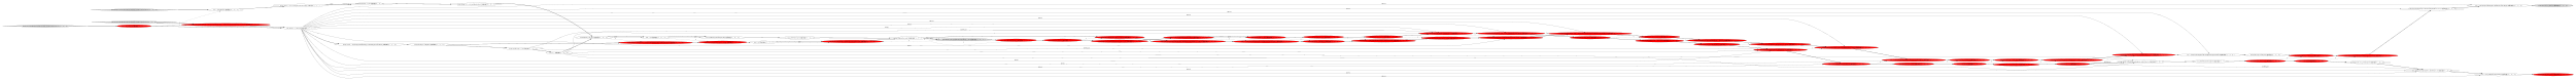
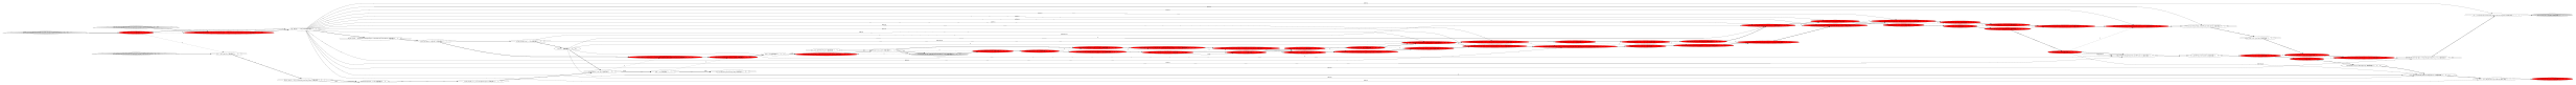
  digraph {
    fontname="JetBrains Mono"
    rankdir=LR
    node [fillcolor=red fontname="JetBrains Mono" shape=ellipse style=filled]
    edge [fontname="JetBrains Mono" style=bold]
    n1 [label="assertEquals(0,rcci.getUseCount())@@@24@@@['1', '0', '0']"]
    n2 [label="rchi.refCountChanged(address,decRefCount,rc)@@@25@@@['1', '0', '0']"]
    n3 [label="assertThat(refCountChangeInfo.getUseCount()).isZero()@@@22@@@['0', '1', '0']"]
    n4 [label="list = rchi.peekRefCountInfo(address)@@@26@@@['1', '0', '0']"]
    n5 [label="referenceCountHelperImpl.refCountChanged(address,false,1)@@@23@@@['0', '1', '0']"]
    n6 [label="referenceCountHelperImpl.refCountChanged(address,false,1)@@@18@@@['0', '1', '0']"]
    n7 [label="List<RefCountChangeInfo> list = referenceCountHelperImpl.peekRefCountInfo(address)@@@19@@@['0', '1', '0']"]
    n8 [label="assertThat(list).hasSize(1)@@@20@@@['0', '1', '0']"]
    n9 [label="assertThat(referenceCountHelperImpl.getReferenceCountOwner()).isNull()@@@13@@@['0', '1', '0']"]
    n10 [label="owner = referenceCountHelperImpl.createReferenceCountOwner()@@@14@@@['0', '1', '0']"]
    n11 [label="assertThat(owner).isNotNull()@@@15@@@['0', '1', '0']"]
    n12 [label="rcci = list.get(0)@@@28@@@['1', '0', '0']"]
    n13 [label="refCountChangeInfo = list.get(0)@@@26@@@['0', '1', '0']"]
    n14 [label="assertEquals(1,rcci.getUseCount())@@@29@@@['1', '0', '0']"]
    n15 [label="assertThat(refCountChangeInfo.getUseCount()).isOne()@@@27@@@['0', '1', '0']"]
    n16 [label="decRefCount = true@@@30@@@['1', '0', '0']"]
    n17 [fillcolor=white label="int rc = 1@@@6@@@['1', '0', '0']"]
    n18 [fillcolor=white label="assertEquals(1,ai.get())@@@7@@@['1', '0', '1']"]
    n19 [fillcolor=white label="rchi.refCountChanged(address,decRefCount,rc)@@@31@@@['1', '0', '0']"]
    n20 [label="rchi.refCountChanged(address,decRefCount,rc)@@@20@@@['1', '0', '0']"]
    n21 [fillcolor=white label="rchi.refCountChanged(address,decRefCount,rc)@@@36@@@['1', '0', '0']"]
    n22 [label="AtomicInteger reenterCount = referenceCountHelperImpl.getReenterCount()@@@7@@@['0', '1', '0']"]
    n23 [fillcolor=white label="owner = null@@@8@@@['1', '0', '1']"]
    n24 [fillcolor=white label="list = rchi.peekRefCountInfo(address)@@@32@@@['1', '0', '0']"]
    n25 [label="List<RefCountChangeInfo> list = rchi.peekRefCountInfo(address)@@@21@@@['1', '0', '0']"]
    n26 [fillcolor=white label="list = rchi.getRefCountInfo(address)@@@37@@@['1', '0', '0']"]
    n27 [label="assertThat(reenterCount.get()).isZero()@@@12@@@['0', '1', '0']"]
    n28 [label="assertEquals(0,list.size())@@@38@@@['1', '0', '0']"]
    n29 [label="refCountChangeInfo = list.get(0)@@@31@@@['0', '1', '0']"]
    n30 [label="assertThat(refCountChangeInfo.getUseCount()).isZero()@@@32@@@['0', '1', '0']"]
    n31 [fillcolor=white label="referenceCountHelperImpl.refCountChanged(address,true,1)@@@33@@@['0', '1', '0']"]
    n32 [fillcolor=white label="rchi.setReferenceCountOwner(owner)@@@9@@@['1', '0', '1']"]
    n33 [fillcolor=white label="ai = rchi.getReenterCount()@@@10@@@['1', '0', '1']"]
    n34 [fillcolor=white label="assertEquals(0,ai.get())@@@11@@@['1', '1', '1']"]
    n35 [label="RefCountChangeInfo refCountChangeInfo = list.get(0)@@@21@@@['0', '1', '0']"]
    n36 [fillcolor=white label="assertThat(owner).isNotNull()@@@6@@@['0', '1', '0']"]
    n37 [fillcolor=white label="boolean decRefCount = false@@@5@@@['1', '0', '0']"]
    n38 [label="assertThat(reenterCount.get()).isOne()@@@8@@@['0', '1', '0']"]
    n39 [fillcolor=white label="Object owner = referenceCountHelperImpl.createReferenceCountOwner()@@@5@@@['0', '1', '0']"]
    n40 [label="rcci = list.get(0)@@@34@@@['1', '0', '0']"]
    n41 [fillcolor=white label="assertEquals(0,rcci.getUseCount())@@@35@@@['1', '0', '0']"]
    n42 [label="reenterCount = referenceCountHelperImpl.getReenterCount()@@@16@@@['0', '1', '0']"]
    n43 [label="referenceCountHelperImpl.refCountChanged(address,true,1)@@@28@@@['0', '1', '0']"]
    n44 [fillcolor=white label="list = referenceCountHelperImpl.peekRefCountInfo(address)@@@29@@@['0', '1', '0']"]
    n45 [label="list = referenceCountHelperImpl.peekRefCountInfo(address)@@@24@@@['0', '1', '0']"]
    n46 [label="assertEquals(1,list.size())@@@27@@@['1', '0', '0']"]
    n47 [label="ai = rchi.getReenterCount()@@@18@@@['1', '0', '0']"]
    n48 [label="assertEquals(1,ai.get())@@@19@@@['1', '0', '0']"]
    n49 [label="assertThat(reenterCount.get()).isOne()@@@17@@@['0', '1', '0']"]
    n50 [fillcolor=lightgray label="assertEquals(rchi.getReferenceCountOwner(),null)@@@12@@@['1', '0', '1']"]
    n51 [label="referenceCountHelperImpl.setReferenceCountOwner(owner)@@@10@@@['0', '1', '0']"]
    n52 [label="ai = rchi.getReenterCount()@@@13@@@['1', '0', '0']"]
    n53 [label="owner = rchi.createReferenceCountOwner()@@@16@@@['1', '0', '0']"]
    n54 [label="assertFalse(owner == null)@@@17@@@['1', '0', '0']"]
    n55 [fillcolor=white label="rchi = getTrueFalse()@@@3@@@['0', '0', '1']"]
    n56 [fillcolor=white label="Object owner = rchi.createReferenceCountOwner()@@@4@@@['0', '0', '1']"]
    n57 [fillcolor=white label="assertFalse(owner == null)@@@5@@@['0', '0', '1']" shape=diamond]
    n58 [fillcolor=white label="AtomicInteger ai = rchi.getReenterCount()@@@6@@@['0', '0', '1']"]
    n59 [label="assertEquals(1,list.size())@@@33@@@['1', '0', '0']"]
    n60 [fillcolor=white label="owner = null@@@9@@@['0', '1', '0']"]
    n61 [label="rchi = getTrueTrue()@@@3@@@['1', '0', '0']"]
    n62 [label="ReferenceCountHelperImpl referenceCountHelperImpl = newReferenceCountHelperImpl_TrueTrue()@@@3@@@['0', '1', '0']"]
    n63 [fillcolor=white label="Long address = (long)0x1000@@@4@@@['1', '1', '0']"]
    n64 [fillcolor=white label="list = referenceCountHelperImpl.getRefCountInfo(address)@@@34@@@['0', '1', '0']"]
    n65 [label="assertThat(list).hasSize(1)@@@25@@@['0', '1', '0']"]
    n66 [fillcolor=lightgray label="assertThat(list).isEmpty()@@@35@@@['0', '1', '0']"]
    n67 [label="RefCountChangeInfo rcci = list.get(0)@@@23@@@['1', '0', '0']"]
    n68 [label="assertEquals(1,list.size())@@@22@@@['1', '0', '0']"]
    n69 [fillcolor=lightgray label="doRefCountChangedWithOwnerWithTrackRefsTrueAndTrackFreesTrue['1', '0', '0']" shape=diamond]
    n70 [fillcolor=lightgray label="doRefCountChangedWithOwnerWithTrackRefsTrueAndTrackFreesTrue['0', '1', '0']" shape=diamond]
    n71 [fillcolor=white label="assertThat(list).hasSize(1)@@@30@@@['0', '1', '0']"]
    n72 [label="assertEquals(rchi.getReferenceCountOwner(),null)@@@15@@@['1', '0', '0']"]
    n73 [fillcolor=lightgray label="doCreateReferenceCountOwnerWithTrackRefsTrueAndTrackFreesFalse['0', '0', '1']" shape=diamond]
    n74 [label="assertEquals(0,ai.get())@@@14@@@['1', '0', '0']"]
    n1 -> n2
    n1 -> n3 [label=0 style=dashed]
    n2 -> n4
    n2 -> n5 [label=0 style=dashed]
    n3 -> n5
    n4 -> n45 [label=0 style=dashed]
    n4 -> n46
    n5 -> n45
    n6 -> n7
    n7 -> n8
    n8 -> n35
    n9 -> n10
    n10 -> n11
    n11 -> n42
    n12 -> n13 [label=0 style=dashed]
    n12 -> n14
    n13 -> n15
    n14 -> n15 [label=0 style=dashed]
    n14 -> n16
    n15 -> n43
    n16 -> n19
    n16 -> n19 [label=decRefCount style=solid]
    n16 -> n21 [label=decRefCount style=solid]
    n16 -> n43 [label=0 style=dashed]
    n17 -> n2 [label=rc style=solid]
    n17 -> n18
    n17 -> n19 [label=rc style=solid]
    n17 -> n20 [label=rc style=solid]
    n17 -> n21 [label=rc style=solid]
    n18 -> n22 [label=0 style=dashed]
    n18 -> n23 [label=owner style=solid]
    n18 -> n23
    n19 -> n24
    n20 -> n6 [label=0 style=dashed]
    n20 -> n25
    n21 -> n26
    n22 -> n38
    n23 -> n32 [label=owner style=solid]
    n23 -> n32
    n23 -> n38 [label=0 style=dashed]
    n24 -> n59
    n25 -> n7 [label=0 style=dashed]
    n25 -> n68
    n26 -> n28
    n27 -> n9
    n29 -> n30
    n30 -> n31
    n31 -> n64
-   n32 -> n33
    n33 -> n34
    n34 -> n27
    n34 -> n50
    n34 -> n50 [label=owner style=solid]
    n35 -> n3
    n36 -> n22
    n36 -> n37
    n37 -> n2 [label=decRefCount style=solid]
    n37 -> n17
    n37 -> n20 [label=decRefCount style=solid]
    n38 -> n60
    n39 -> n36
    n40 -> n30 [label=0 style=dashed]
    n40 -> n41
    n41 -> n21
    n42 -> n49
    n43 -> n44
    n44 -> n71
    n45 -> n65
    n46 -> n12
    n46 -> n65 [label=0 style=dashed]
    n47 -> n42 [label=0 style=dashed]
    n47 -> n48
    n48 -> n20
    n48 -> n49 [label=0 style=dashed]
    n49 -> n6
    n50 -> n51 [label=0 style=dashed]
    n50 -> n52
    n51 -> n34
    n52 -> n34 [label=0 style=dashed]
    n52 -> n74
    n53 -> n10 [label=0 style=dashed]
    n53 -> n54 [label=owner style=solid]
    n53 -> n54
    n54 -> n11 [label=0 style=dashed]
    n54 -> n47
    n55 -> n56
    n56 -> n57
    n56 -> n57 [label=owner style=solid]
    n57 -> n58
    n58 -> n18
    n59 -> n29 [label=0 style=dashed]
    n59 -> n40
    n60 -> n51 [label=owner style=solid]
    n60 -> n51
    n61 -> n55 [label=0 style=dashed]
    n61 -> n62 [label=0 style=dashed]
    n61 -> n63
    n62 -> n63
    n63 -> n2 [label=address style=solid]
    n63 -> n4 [label=address style=solid]
    n63 -> n5 [label=address style=solid]
    n63 -> n6 [label=address style=solid]
    n63 -> n7 [label=address style=solid]
    n63 -> n19 [label=address style=solid]
    n63 -> n20 [label=address style=solid]
    n63 -> n21 [label=address style=solid]
    n63 -> n25 [label=address style=solid]
    n63 -> n26 [label=address style=solid]
    n63 -> n31 [label=address style=solid]
    n63 -> n39
    n63 -> n43 [label=address style=solid]
    n63 -> n44 [label=address style=solid]
    n63 -> n45 [label=address style=solid]
    n63 -> n64 [label=address style=solid]
    n64 -> n66
    n65 -> n13
    n67 -> n1
    n67 -> n35 [label=0 style=dashed]
    n68 -> n8 [label=0 style=dashed]
    n68 -> n67
    n69 -> n61
    n70 -> n62
    n71 -> n29
    n72 -> n9 [label=0 style=dashed]
    n72 -> n53
    n73 -> n55
    n74 -> n27 [label=0 style=dashed]
    n74 -> n72
  }
